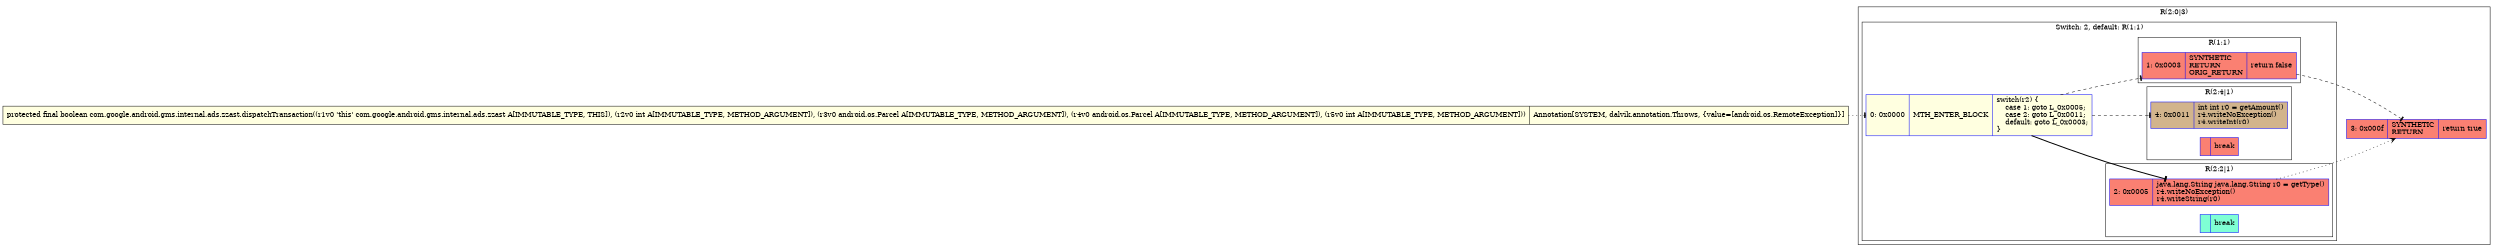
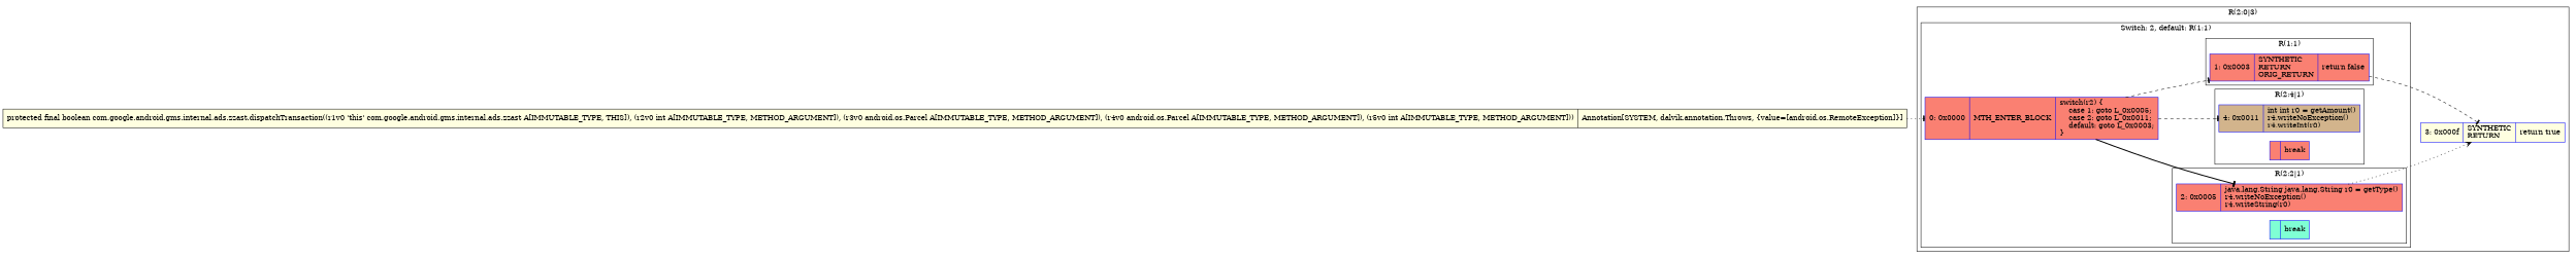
  digraph {
    rankdir=LR
    node [color=blue fillcolor=salmon shape=record style=filled]
    edge [arrowhead=tee style=dashed]
    n1 [label="{2\:\ 0x0005|java.lang.String java.lang.String r0 = getType()\lr4.writeNoException()\lr4.writeString(r0)\l}"]
    n2 [fillcolor=aquamarine label="{|break\l}"]
    n3 [fillcolor=tan label="{4\:\ 0x0011|int int r0 = getAmount()\lr4.writeNoException()\lr4.writeInt(r0)\l}"]
    n4 [label="{|break\l}"]
    n5 [label="{1\:\ 0x0003|SYNTHETIC\lRETURN\lORIG_RETURN\l|return false\l}"]
-   n6 [fillcolor=lightyellow label="{0\:\ 0x0000|MTH_ENTER_BLOCK\l|switch(r2) \{\l    case 1: goto L_0x0005;\l    case 2: goto L_0x0011;\l    default: goto L_0x0003;\l\}\l}"]
-   n7 [label="{3\:\ 0x000f|SYNTHETIC\lRETURN\l|return true\l}"]
+   n6 [label="{0\:\ 0x0000|MTH_ENTER_BLOCK\l|switch(r2) \{\l    case 1: goto L_0x0005;\l    case 2: goto L_0x0011;\l    default: goto L_0x0003;\l\}\l}"]
+   n7 [fillcolor=lightyellow label="{3\:\ 0x000f|SYNTHETIC\lRETURN\l|return true\l}"]
    n8 [fillcolor=lightyellow label="{protected final boolean com.google.android.gms.internal.ads.zzast.dispatchTransaction((r1v0 'this' com.google.android.gms.internal.ads.zzast A[IMMUTABLE_TYPE, THIS]), (r2v0 int A[IMMUTABLE_TYPE, METHOD_ARGUMENT]), (r3v0 android.os.Parcel A[IMMUTABLE_TYPE, METHOD_ARGUMENT]), (r4v0 android.os.Parcel A[IMMUTABLE_TYPE, METHOD_ARGUMENT]), (r5v0 int A[IMMUTABLE_TYPE, METHOD_ARGUMENT]))  | Annotation[SYSTEM, dalvik.annotation.Throws, \{value=[android.os.RemoteException]\}]\l}" color=""]
    subgraph cluster_1 {
      label="R(2:0|3)"
      n7
      subgraph cluster_2 {
        label="Switch: 2, default: R(1:1)"
        n6
        subgraph cluster_3 {
          label="R(2:2|1)"
          n1
          n2
        }
        subgraph cluster_4 {
          label="R(2:4|1)"
          n3
          n4
        }
        subgraph cluster_5 {
          label="R(1:1)"
          n5
        }
      }
    }
    n1 -> n7 [arrowhead=vee style=dotted]
    n5 -> n7
    n6 -> n1 [style=bold]
    n6 -> n3
    n6 -> n5
    n8 -> n6 [style=dotted]
  }
